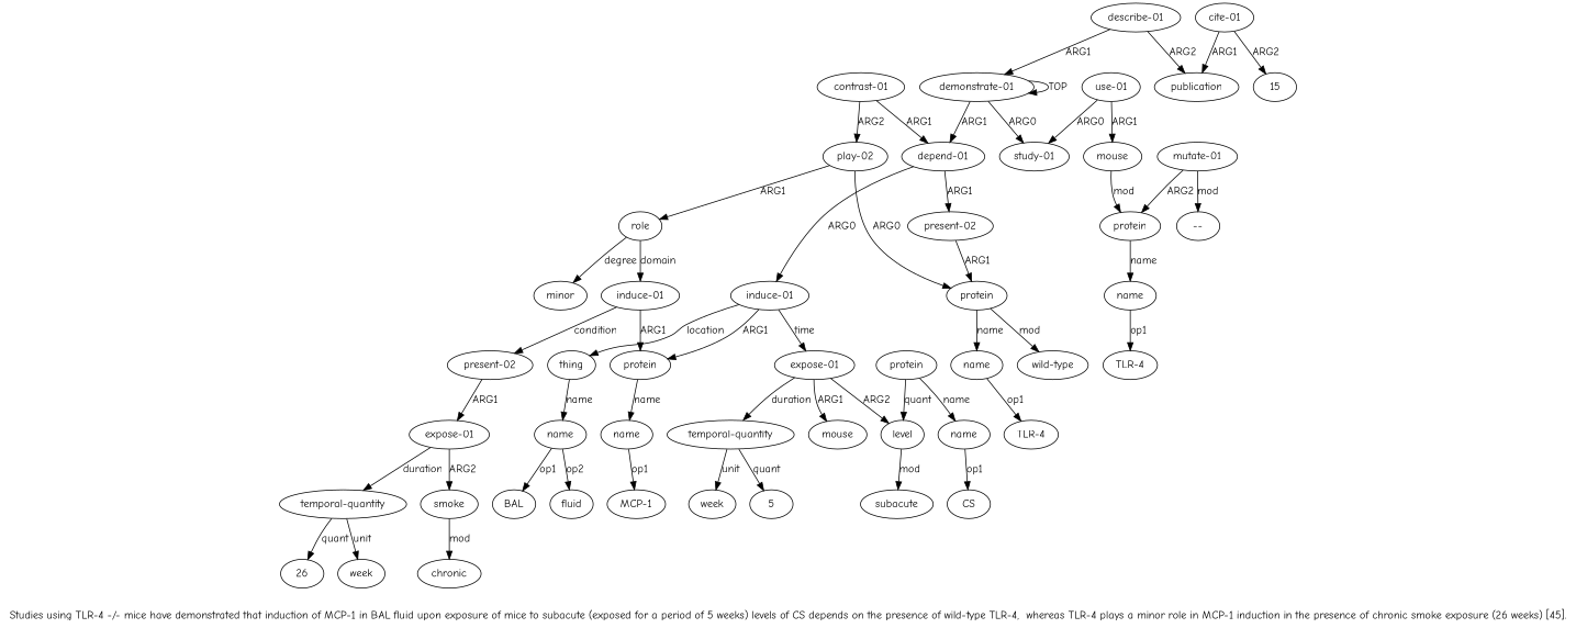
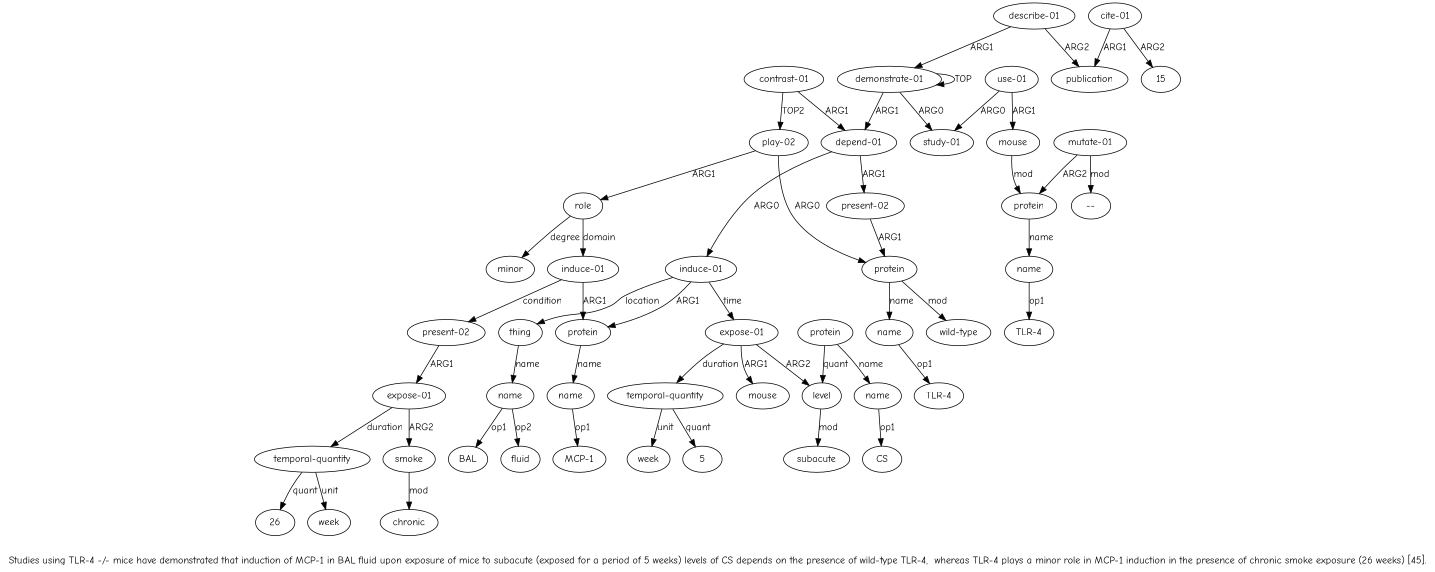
  digraph {
    fontname="Comic Neue"
    label="Studies using TLR-4 -/- mice have demonstrated that induction of MCP-1 in BAL fluid upon exposure of mice to subacute (exposed for a period of 5 weeks) levels of CS depends on the presence of wild-type TLR-4,  whereas TLR-4 plays a minor role in MCP-1 induction in the presence of chronic smoke exposure (26 weeks) [45]."
    node [color=black fontname="Comic Neue" gold_ind=-1 gold_label=name test_ind=-1 test_label=name]
    edge [color=black fontname="Comic Neue" gold_label=ARG1 test_label=ARG1]
    n1 [gold_ind=20 gold_label=week label=week test_ind=20 test_label=week]
    n2 [gold_ind=21 gold_label="present-02" label="present-02" test_ind=21 test_label="present-02"]
    n3 [gold_ind=22 gold_label=protein label=protein test_ind=22 test_label=protein]
    n4 [gold_ind=23 label=name test_ind=23]
    n5 [gold_ind=24 gold_label="wild-type" label="wild-type" test_ind=24 test_label="wild-type"]
    n6 [gold_label="TLR-4" label="TLR-4" test_label="TLR-4"]
    n7 [gold_ind=25 gold_label="contrast-01" label="contrast-01" test_ind=25 test_label="contrast-01"]
    n8 [gold_ind=26 gold_label="play-02" label="play-02" test_ind=26 test_label="play-02"]
    n9 [gold_ind=7 gold_label="depend-01" label="depend-01" test_ind=7 test_label="depend-01"]
    n10 [gold_ind=27 gold_label=role label=role test_ind=27 test_label=role]
    n11 [gold_ind=8 gold_label="induce-01" label="induce-01" test_ind=8 test_label="induce-01"]
    n12 [gold_ind=28 gold_label=minor label=minor test_ind=28 test_label=minor]
    n13 [gold_ind=29 gold_label="induce-01" label="induce-01" test_ind=29 test_label="induce-01"]
    n14 [gold_ind=9 gold_label=protein label=protein test_ind=9 test_label=protein]
    n15 [gold_ind=11 gold_label=thing label=thing test_ind=11 test_label=thing]
    n16 [gold_ind=13 gold_label="expose-01" label="expose-01" test_ind=13 test_label="expose-01"]
    n17 [gold_ind=30 gold_label="present-02" label="present-02" test_ind=30 test_label="present-02"]
    n18 [gold_ind=31 gold_label="expose-01" label="expose-01" test_ind=31 test_label="expose-01"]
    n19 [gold_ind=10 label=name test_ind=10]
    n20 [gold_ind=34 gold_label="temporal-quantity" label="temporal-quantity" test_ind=34 test_label="temporal-quantity"]
    n21 [gold_ind=32 gold_label=smoke label=smoke test_ind=32 test_label=smoke]
    n22 [gold_label="MCP-1" label="MCP-1" test_label="MCP-1"]
    n23 [gold_label="TLR-4" label="TLR-4" test_label="TLR-4"]
    n24 [gold_ind=35 gold_label=week label=week test_ind=35 test_label=week]
    n25 [gold_label=26 label=26 test_label=26]
    n26 [gold_ind=33 gold_label=chronic label=chronic test_ind=33 test_label=chronic]
    n27 [gold_ind=37 gold_label=publication label=publication test_ind=37 test_label=publication]
    n28 [gold_ind=36 gold_label="describe-01" label="describe-01" test_ind=36 test_label="describe-01"]
    n29 [gold_ind=0 gold_label="demonstrate-01" label="demonstrate-01" test_ind=0 test_label="demonstrate-01"]
    n30 [gold_ind=1 gold_label="study-01" label="study-01" test_ind=1 test_label="study-01"]
    n31 [gold_label=45 label=15 test_label=45]
    n32 [gold_label="--" label="--" test_label="--"]
    n33 [gold_ind=15 gold_label=level label=level test_ind=15 test_label=level]
    n34 [gold_ind=18 gold_label=subacute label=subacute test_ind=18 test_label=subacute]
    n35 [gold_ind=14 gold_label=mouse label=mouse test_ind=14 test_label=mouse]
    n36 [gold_ind=17 label=name test_ind=17]
    n37 [gold_label=CS label=CS test_label=CS]
    n38 [gold_ind=16 gold_label=protein label=protein test_ind=16 test_label=protein]
    n39 [gold_ind=12 label=name test_ind=12]
    n40 [gold_label=BAL label=BAL test_label=BAL]
    n41 [gold_label=fluid label=fluid test_label=fluid]
    n42 [gold_ind=19 gold_label="temporal-quantity" label="temporal-quantity" test_ind=19 test_label="temporal-quantity"]
    n43 [gold_label=5 label=5 test_label=5]
    n44 [gold_ind=38 gold_label="cite-01" label="cite-01" test_ind=38 test_label="cite-01"]
    n45 [gold_ind=3 gold_label=mouse label=mouse test_ind=3 test_label=mouse]
    n46 [gold_ind=4 gold_label=protein label=protein test_ind=4 test_label=protein]
    n47 [gold_ind=5 label=name test_ind=5]
    n48 [gold_ind=2 gold_label="use-01" label="use-01" test_ind=2 test_label="use-01"]
    n49 [gold_ind=6 gold_label="mutate-01" label="mutate-01" test_ind=6 test_label="mutate-01"]
    n2 -> n3 [label=ARG1]
    n3 -> n4 [gold_label=name label=name test_label=name]
    n3 -> n5 [gold_label=mod label=mod test_label=mod]
    n4 -> n6 [gold_label=op1 label=op1 test_label=op1]
-   n7 -> n8 [gold_label=ARG2 label=ARG2 test_label=ARG2]
+   n7 -> n8 [gold_label=ARG2 label=TOP2 test_label=ARG2]
    n7 -> n9 [label=ARG1]
    n8 -> n3 [gold_label=ARG0 label=ARG0 test_label=ARG0]
    n8 -> n10 [label=ARG1]
    n9 -> n2 [label=ARG1]
    n9 -> n11 [gold_label=ARG0 label=ARG0 test_label=ARG0]
    n10 -> n12 [gold_label=degree label=degree test_label=degree]
    n10 -> n13 [gold_label=domain label=domain test_label=domain]
    n11 -> n14 [label=ARG1]
    n11 -> n15 [gold_label=location label=location test_label=location]
    n11 -> n16 [gold_label=time label=time test_label=time]
    n13 -> n14 [label=ARG1]
    n13 -> n17 [gold_label=condition label=condition test_label=condition]
    n14 -> n19 [gold_label=name label=name test_label=name]
    n15 -> n39 [gold_label=name label=name test_label=name]
    n16 -> n33 [gold_label=ARG2 label=ARG2 test_label=ARG2]
    n16 -> n35 [label=ARG1]
    n16 -> n42 [gold_label=duration label=duration test_label=duration]
    n17 -> n18 [label=ARG1]
    n18 -> n20 [gold_label=duration label=duration test_label=duration]
    n18 -> n21 [gold_label=ARG2 label=ARG2 test_label=ARG2]
    n19 -> n22 [gold_label=op1 label=op1 test_label=op1]
    n20 -> n24 [gold_label=unit label=unit test_label=unit]
    n20 -> n25 [gold_label=quant label=quant test_label=quant]
    n21 -> n26 [gold_label=mod label=mod test_label=mod]
    n28 -> n27 [gold_label=ARG0 label=ARG2 test_label=ARG0]
    n28 -> n29 [label=ARG1]
    n29 -> n9 [label=ARG1]
    n29 -> n29 [gold_label=TOP label=TOP test_label=TOP]
    n29 -> n30 [gold_label=ARG0 label=ARG0 test_label=ARG0]
    n33 -> n34 [gold_label=mod label=mod test_label=mod]
    n36 -> n37 [gold_label=op1 label=op1 test_label=op1]
    n38 -> n33 [gold_label=quant label=quant test_label=quant]
    n38 -> n36 [gold_label=name label=name test_label=name]
    n39 -> n40 [gold_label=op1 label=op1 test_label=op1]
    n39 -> n41 [gold_label=op2 label=op2 test_label=op2]
    n42 -> n1 [gold_label=unit label=unit test_label=unit]
    n42 -> n43 [gold_label=quant label=quant test_label=quant]
    n44 -> n27 [label=ARG1]
    n44 -> n31 [gold_label=ARG2 label=ARG2 test_label=ARG2]
    n45 -> n46 [gold_label=mod label=mod test_label=mod]
    n46 -> n47 [gold_label=name label=name test_label=name]
    n47 -> n23 [gold_label=op1 label=op1 test_label=op1]
    n48 -> n30 [gold_label=ARG0 label=ARG0 test_label=ARG0]
    n48 -> n45 [label=ARG1]
    n49 -> n32 [gold_label=mod label=mod test_label=mod]
    n49 -> n46 [gold_label=ARG2 label=ARG2 test_label=ARG2]
  }
